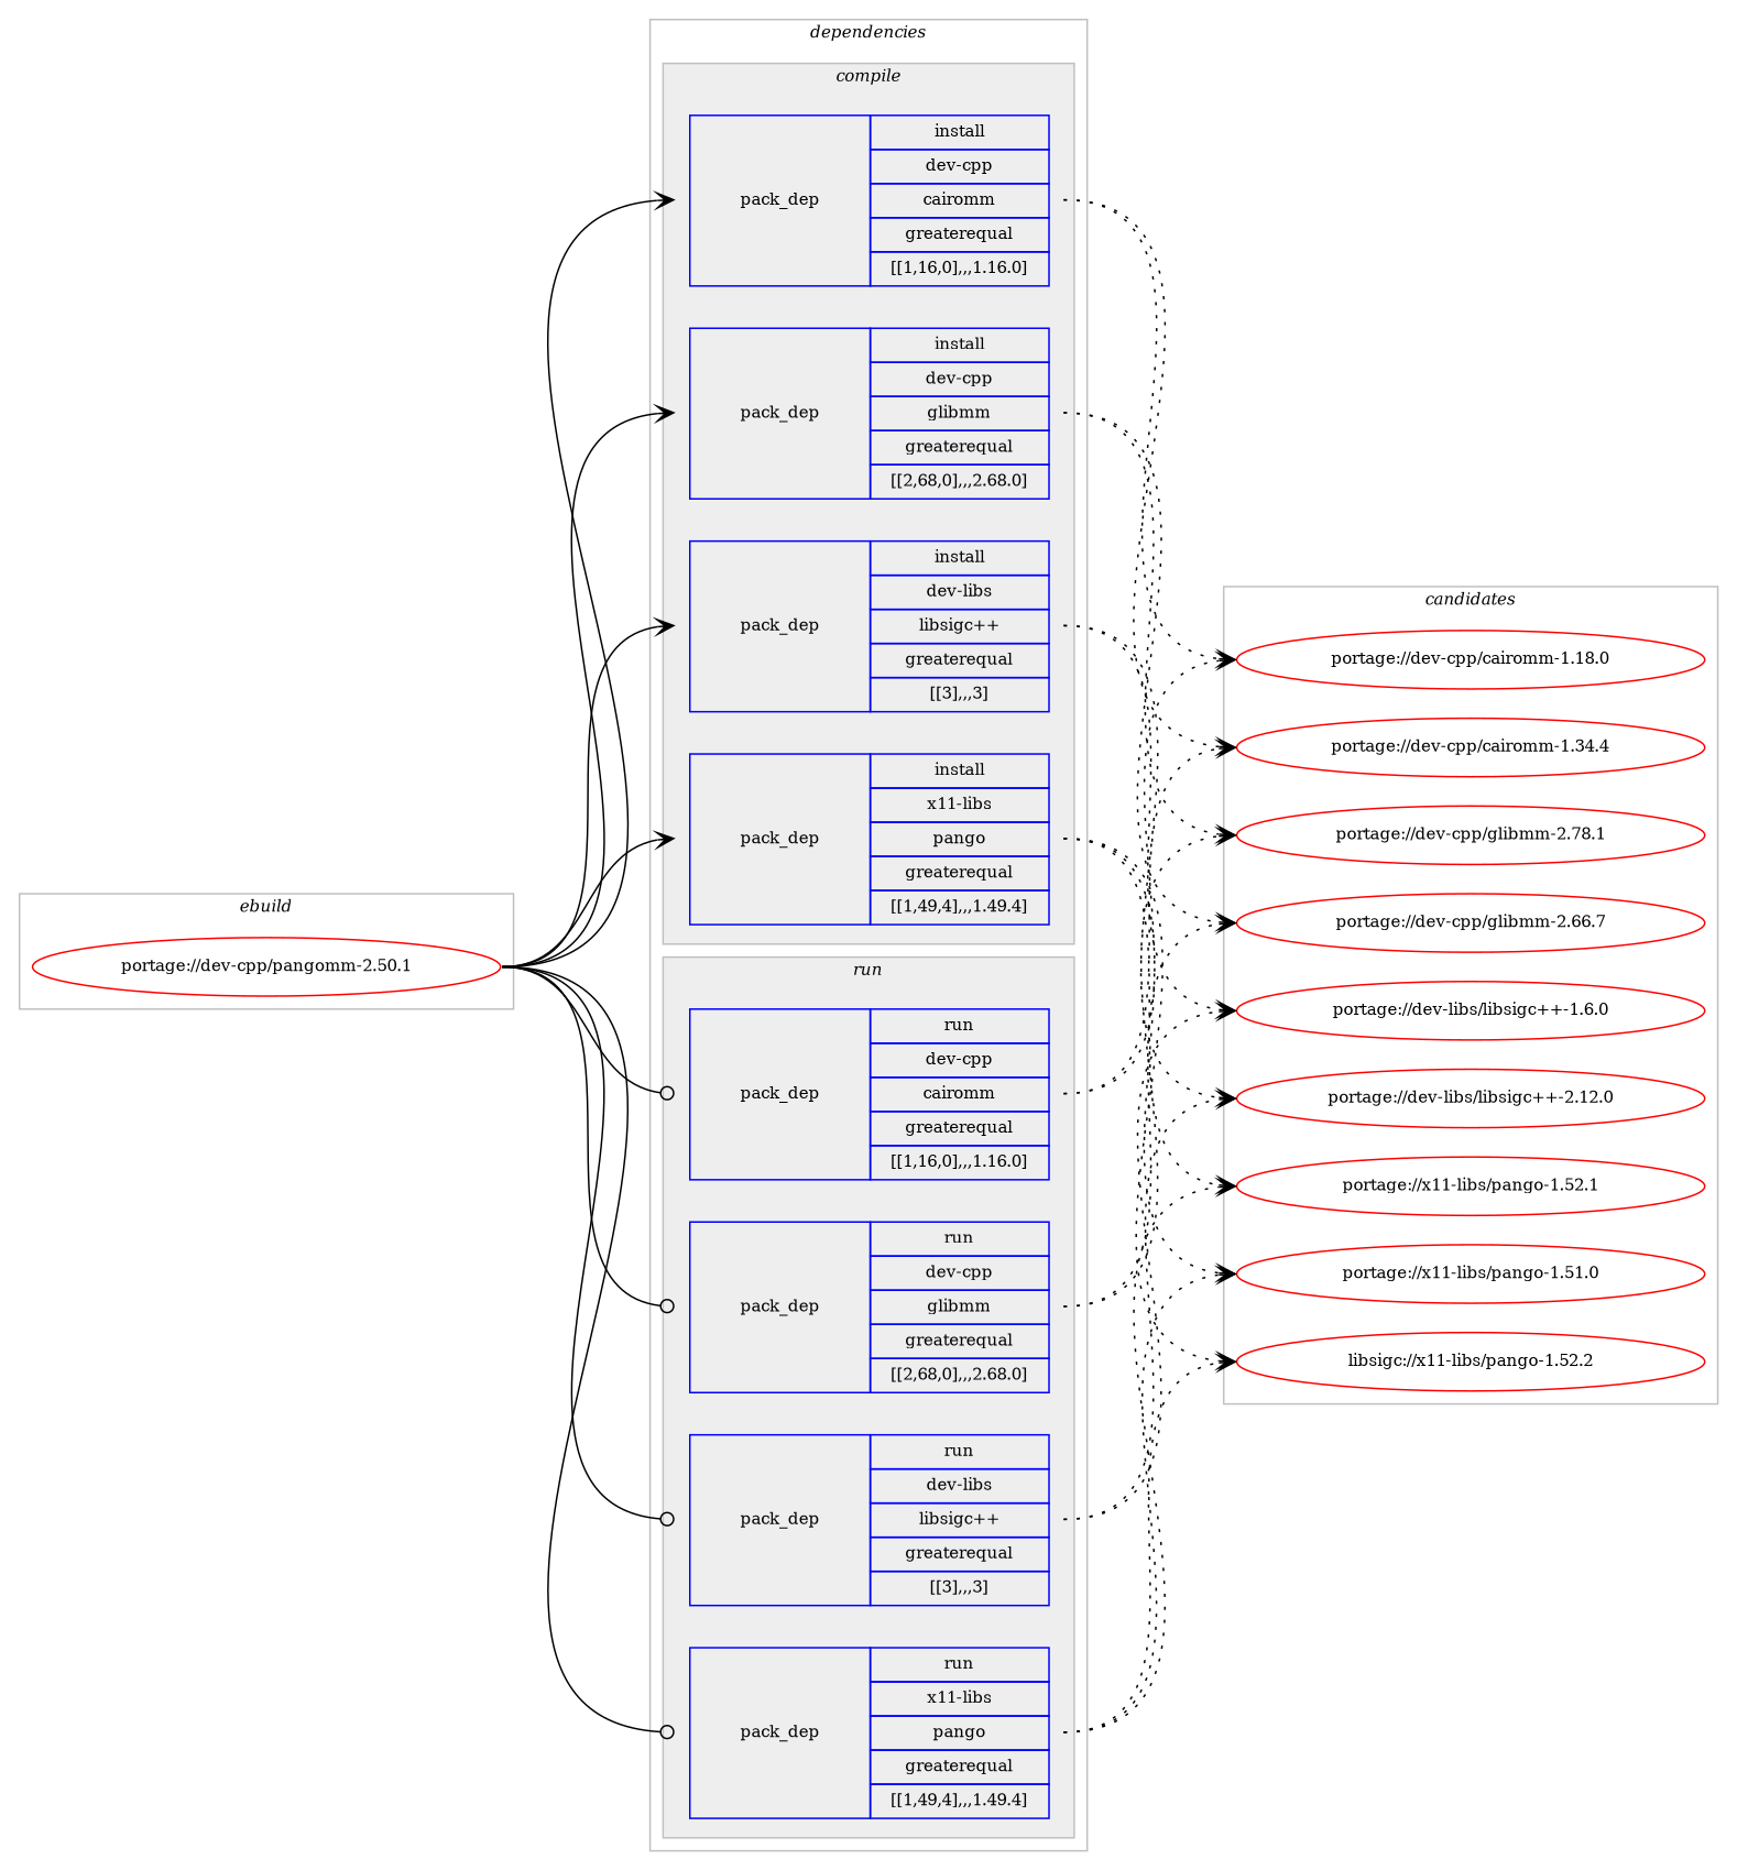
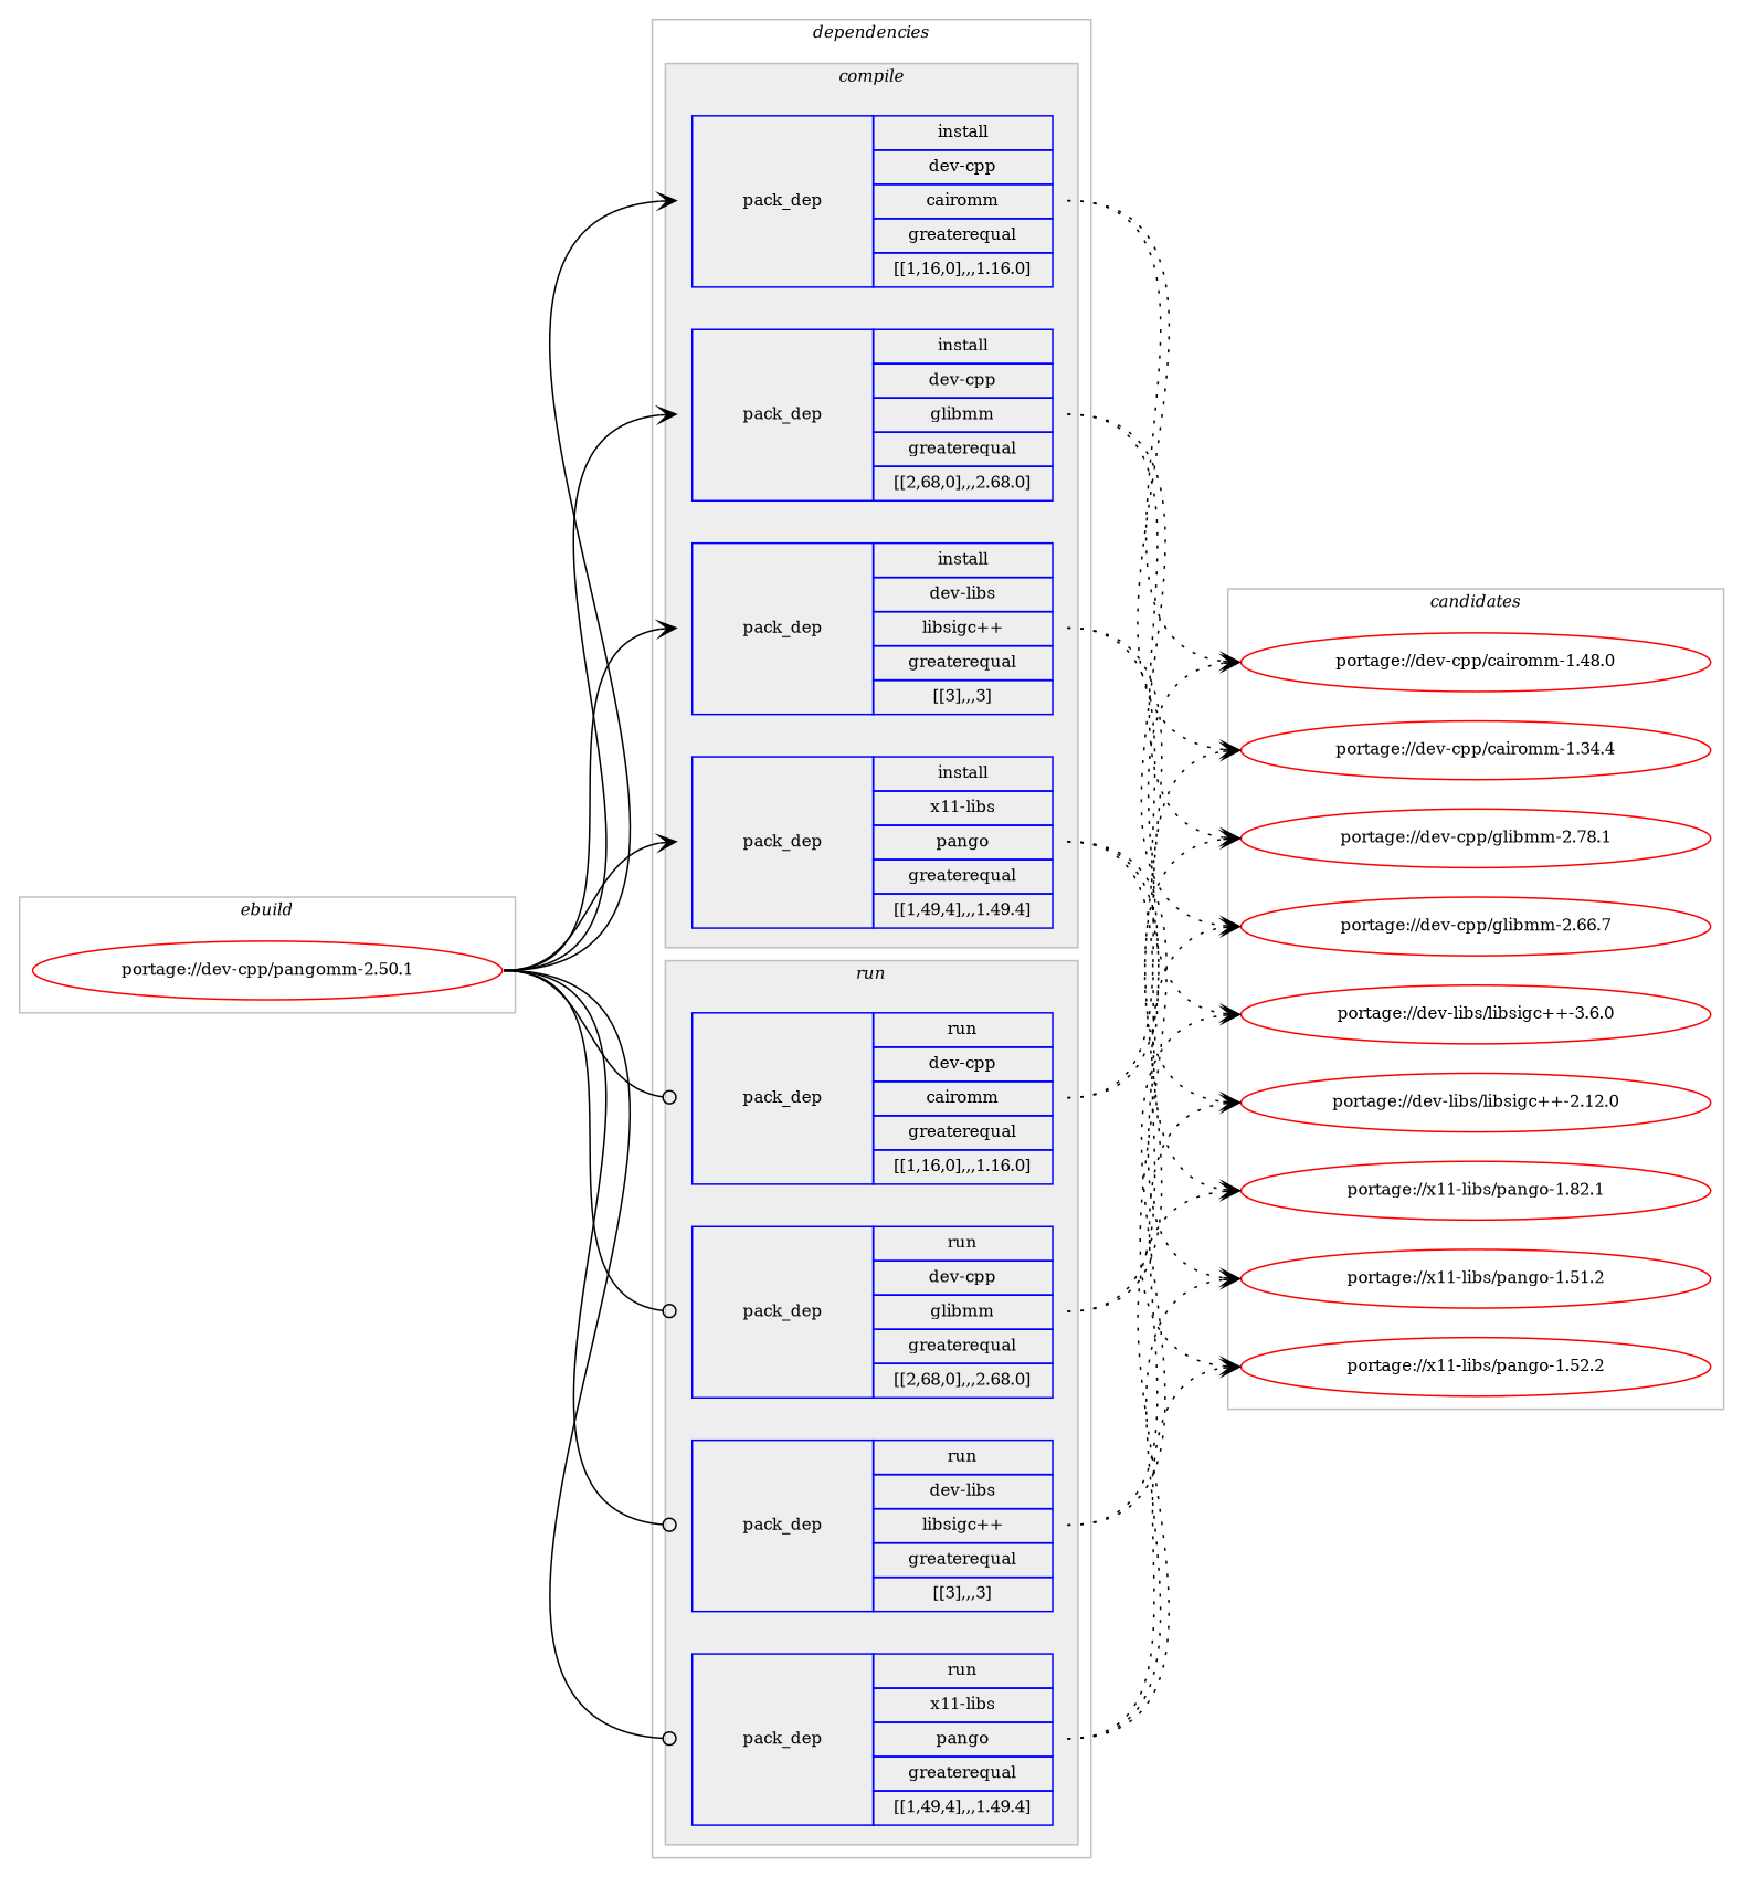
  digraph {
    compound=true
    concentrate=true
    fontname="DejaVu Serif"
    fontsize=10
    newrank=true
    rankdir=LR
    ranksep=1.5
    node [color=red fontname="DejaVu Serif" fontsize=10]
    edge [arrowhead=vee fontname="DejaVu Serif" headport=w style=dotted tailport=e weight=100]
    n1 [label="portage://dev-cpp/pangomm-2.50.1" width=4]
    n2 [color=blue label=<<TABLE BORDER="0" CELLBORDER="1" CELLSPACING="0" CELLPADDING="4" WIDTH="220"><TR><TD ROWSPAN="6" CELLPADDING="30">pack_dep</TD></TR><TR><TD WIDTH="110">install</TD></TR><TR><TD>dev-cpp</TD></TR><TR><TD>cairomm</TD></TR><TR><TD>greaterequal</TD></TR><TR><TD>[[1,16,0],,,1.16.0]</TD></TR></TABLE>> shape=none]
    n3 [color=blue label=<<TABLE BORDER="0" CELLBORDER="1" CELLSPACING="0" CELLPADDING="4" WIDTH="220"><TR><TD ROWSPAN="6" CELLPADDING="30">pack_dep</TD></TR><TR><TD WIDTH="110">install</TD></TR><TR><TD>dev-cpp</TD></TR><TR><TD>glibmm</TD></TR><TR><TD>greaterequal</TD></TR><TR><TD>[[2,68,0],,,2.68.0]</TD></TR></TABLE>> shape=none]
    n4 [color=blue label=<<TABLE BORDER="0" CELLBORDER="1" CELLSPACING="0" CELLPADDING="4" WIDTH="220"><TR><TD ROWSPAN="6" CELLPADDING="30">pack_dep</TD></TR><TR><TD WIDTH="110">install</TD></TR><TR><TD>dev-libs</TD></TR><TR><TD>libsigc++</TD></TR><TR><TD>greaterequal</TD></TR><TR><TD>[[3],,,3]</TD></TR></TABLE>> shape=none]
    n5 [color=blue label=<<TABLE BORDER="0" CELLBORDER="1" CELLSPACING="0" CELLPADDING="4" WIDTH="220"><TR><TD ROWSPAN="6" CELLPADDING="30">pack_dep</TD></TR><TR><TD WIDTH="110">install</TD></TR><TR><TD>x11-libs</TD></TR><TR><TD>pango</TD></TR><TR><TD>greaterequal</TD></TR><TR><TD>[[1,49,4],,,1.49.4]</TD></TR></TABLE>> shape=none]
    n6 [color=blue label=<<TABLE BORDER="0" CELLBORDER="1" CELLSPACING="0" CELLPADDING="4" WIDTH="220"><TR><TD ROWSPAN="6" CELLPADDING="30">pack_dep</TD></TR><TR><TD WIDTH="110">run</TD></TR><TR><TD>dev-cpp</TD></TR><TR><TD>cairomm</TD></TR><TR><TD>greaterequal</TD></TR><TR><TD>[[1,16,0],,,1.16.0]</TD></TR></TABLE>> shape=none]
    n7 [color=blue label=<<TABLE BORDER="0" CELLBORDER="1" CELLSPACING="0" CELLPADDING="4" WIDTH="220"><TR><TD ROWSPAN="6" CELLPADDING="30">pack_dep</TD></TR><TR><TD WIDTH="110">run</TD></TR><TR><TD>dev-cpp</TD></TR><TR><TD>glibmm</TD></TR><TR><TD>greaterequal</TD></TR><TR><TD>[[2,68,0],,,2.68.0]</TD></TR></TABLE>> shape=none]
    n8 [color=blue label=<<TABLE BORDER="0" CELLBORDER="1" CELLSPACING="0" CELLPADDING="4" WIDTH="220"><TR><TD ROWSPAN="6" CELLPADDING="30">pack_dep</TD></TR><TR><TD WIDTH="110">run</TD></TR><TR><TD>dev-libs</TD></TR><TR><TD>libsigc++</TD></TR><TR><TD>greaterequal</TD></TR><TR><TD>[[3],,,3]</TD></TR></TABLE>> shape=none]
    n9 [color=blue label=<<TABLE BORDER="0" CELLBORDER="1" CELLSPACING="0" CELLPADDING="4" WIDTH="220"><TR><TD ROWSPAN="6" CELLPADDING="30">pack_dep</TD></TR><TR><TD WIDTH="110">run</TD></TR><TR><TD>x11-libs</TD></TR><TR><TD>pango</TD></TR><TR><TD>greaterequal</TD></TR><TR><TD>[[1,49,4],,,1.49.4]</TD></TR></TABLE>> shape=none]
-   n10 [label="portage://dev-cpp/cairomm-1.18.0" width=4]
+   n10 [label="portage://dev-cpp/cairomm-1.48.0" width=4]
    n11 [label="portage://dev-cpp/cairomm-1.34.4" width=4]
    n12 [label="portage://dev-cpp/glibmm-2.78.1" width=4]
    n13 [label="portage://dev-cpp/glibmm-2.66.7" width=4]
-   n14 [label="portage://dev-libs/libsigc++-1.6.0" width=4]
+   n14 [label="portage://dev-libs/libsigc++-3.6.0" width=4]
    n15 [label="portage://dev-libs/libsigc++-2.12.0" width=4]
-   n16 [label="libsigc://x11-libs/pango-1.52.2" width=4]
-   n17 [label="portage://x11-libs/pango-1.52.1" width=4]
-   n18 [label="portage://x11-libs/pango-1.51.0" width=4]
+   n16 [label="portage://x11-libs/pango-1.52.2" width=4]
+   n17 [label="portage://x11-libs/pango-1.82.1" width=4]
+   n18 [label="portage://x11-libs/pango-1.51.2" width=4]
    subgraph cluster_1 {
      color=gray
      label=<<i>ebuild</i>>
      n1
    }
    subgraph cluster_2 {
      color=gray
      label=<<i>dependencies</i>>
      subgraph cluster_3 {
        color=gray
        fillcolor="#eeeeee"
        label=<<i>compile</i>>
        style=filled
        subgraph sub_4 {
          color=gray
          fillcolor="#eeeeee"
          label=<<i>compile</i>>
          style=filled
          n2
        }
        subgraph sub_5 {
          color=gray
          fillcolor="#eeeeee"
          label=<<i>compile</i>>
          style=filled
          n3
        }
        subgraph sub_6 {
          color=gray
          fillcolor="#eeeeee"
          label=<<i>compile</i>>
          style=filled
          n4
        }
        subgraph sub_7 {
          color=gray
          fillcolor="#eeeeee"
          label=<<i>compile</i>>
          style=filled
          n5
        }
      }
      subgraph cluster_8 {
        color=gray
        fillcolor="#eeeeee"
        label=<<i>compile and run</i>>
        style=filled
      }
      subgraph cluster_9 {
        color=gray
        fillcolor="#eeeeee"
        label=<<i>run</i>>
        style=filled
        subgraph sub_10 {
          color=gray
          fillcolor="#eeeeee"
          label=<<i>run</i>>
          style=filled
          n6
        }
        subgraph sub_11 {
          color=gray
          fillcolor="#eeeeee"
          label=<<i>run</i>>
          style=filled
          n7
        }
        subgraph sub_12 {
          color=gray
          fillcolor="#eeeeee"
          label=<<i>run</i>>
          style=filled
          n8
        }
        subgraph sub_13 {
          color=gray
          fillcolor="#eeeeee"
          label=<<i>run</i>>
          style=filled
          n9
        }
      }
    }
    subgraph cluster_14 {
      color=gray
      label=<<i>candidates</i>>
      rank=same
      subgraph sub_15 {
        color=black
        label=<<i>candidates</i>>
        nodesep=1
        rank=same
        n10
        n11
      }
      subgraph sub_16 {
        color=black
        label=<<i>candidates</i>>
        nodesep=1
        rank=same
        n12
        n13
      }
      subgraph sub_17 {
        color=black
        label=<<i>candidates</i>>
        nodesep=1
        rank=same
        n14
        n15
      }
      subgraph sub_18 {
        color=black
        label=<<i>candidates</i>>
        nodesep=1
        rank=same
        n16
        n17
        n18
      }
      subgraph sub_19 {
        color=black
        label=<<i>candidates</i>>
        nodesep=1
        rank=same
        n10
        n11
      }
      subgraph sub_20 {
        color=black
        label=<<i>candidates</i>>
        nodesep=1
        rank=same
        n12
        n13
      }
      subgraph sub_21 {
        color=black
        label=<<i>candidates</i>>
        nodesep=1
        rank=same
        n14
        n15
      }
      subgraph sub_22 {
        color=black
        label=<<i>candidates</i>>
        nodesep=1
        rank=same
        n16
        n17
        n18
      }
    }
    n1 -> n2 [style=solid weight=20]
    n1 -> n3 [style=solid weight=20]
    n1 -> n4 [style=solid weight=20]
    n1 -> n5 [style=solid weight=20]
    n1 -> n6 [arrowhead=odot style=solid weight=20]
    n1 -> n7 [arrowhead=odot style=solid weight=20]
    n1 -> n8 [arrowhead=odot style=solid weight=20]
    n1 -> n9 [arrowhead=odot style=solid weight=20]
    n2 -> n10
    n2 -> n11
    n3 -> n12
    n3 -> n13
    n4 -> n14
    n4 -> n15
    n5 -> n16
    n5 -> n17
    n5 -> n18
    n6 -> n10
    n6 -> n11
    n7 -> n12
    n7 -> n13
    n8 -> n14
    n8 -> n15
    n9 -> n16
    n9 -> n17
    n9 -> n18
  }
